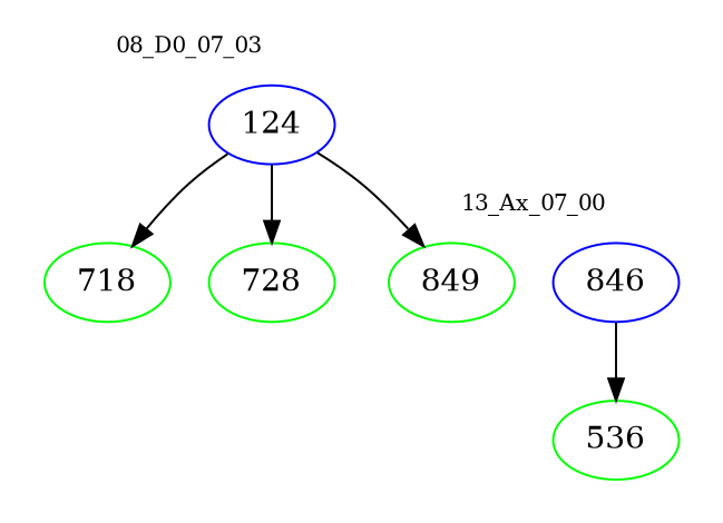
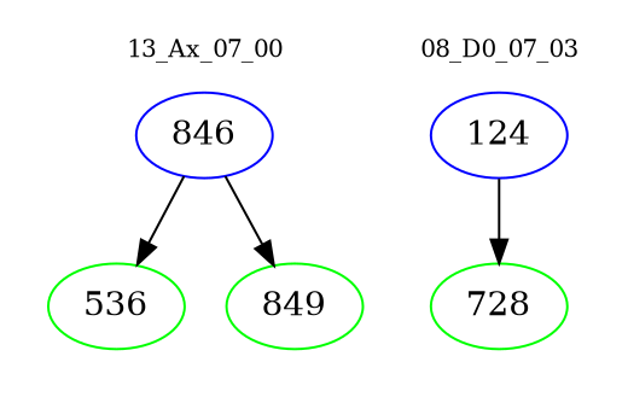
  digraph {
    node [color=green]
    edge [color=black]
    n1 [color=blue label=846]
    n2 [label=536]
    n3 [label=849]
    n4 [color=blue label=124]
-   n5 [label=718]
    n6 [label=728]
    subgraph cluster_1 {
      color=white
      fontsize=10
      label="13_Ax_07_00"
      n1
      n2
      n3
    }
    subgraph cluster_2 {
      color=white
      fontsize=10
      label="08_D0_07_03"
      n4
-     n5
      n6
    }
    n1 -> n2
-   n4 -> n3
-   n4 -> n5
+   n1 -> n3
    n4 -> n6
  }
